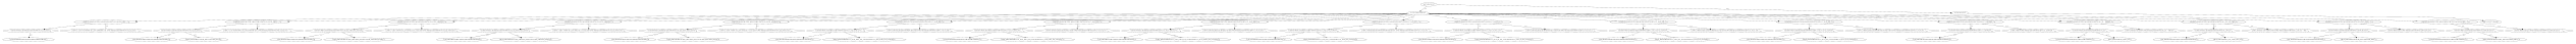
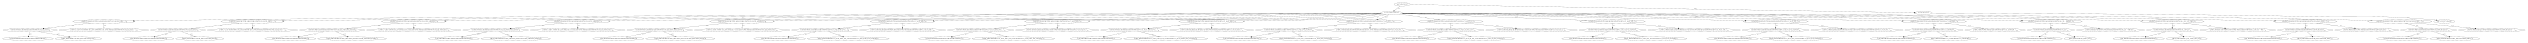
  digraph {
    fontname="Comic Neue"
    node [fontname="Comic Neue"]
    edge [arrowhead=box fontname="Comic Neue"]
    n1 [label=<(METHOD,&lt;clinit&gt;)>]
    n2 [label=<(BLOCK,&lt;empty&gt;,&lt;empty&gt;)>]
    n3 [label=<(MODIFIER,STATIC)>]
    n4 [label=<(&lt;operator&gt;.assignment,String WeblogicDeploymentTool.PUBLICID_EJB11 = ...)<SUB>91</SUB>>]
    n5 [label=<(&lt;operator&gt;.assignment,String WeblogicDeploymentTool.PUBLICID_EJB20 = ...)<SUB>93</SUB>>]
    n6 [label=<(&lt;operator&gt;.assignment,String WeblogicDeploymentTool.PUBLICID_WEBLOGIC...)<SUB>95</SUB>>]
    n7 [label=<(&lt;operator&gt;.assignment,String WeblogicDeploymentTool.PUBLICID_WEBLOGIC...)<SUB>97</SUB>>]
    n8 [label=<(&lt;operator&gt;.assignment,String WeblogicDeploymentTool.PUBLICID_WEBLOGIC...)<SUB>99</SUB>>]
    n9 [label=<(&lt;operator&gt;.assignment,String WeblogicDeploymentTool.DEFAULT_WL51_EJB1...)<SUB>102</SUB>>]
    n10 [label=<(&lt;operator&gt;.assignment,String WeblogicDeploymentTool.DEFAULT_WL60_EJB1...)<SUB>104</SUB>>]
    n11 [label=<(&lt;operator&gt;.assignment,String WeblogicDeploymentTool.DEFAULT_WL60_EJB2...)<SUB>106</SUB>>]
    n12 [label=<(&lt;operator&gt;.assignment,String WeblogicDeploymentTool.DEFAULT_WL51_DTD_...)<SUB>109</SUB>>]
    n13 [label=<(&lt;operator&gt;.assignment,String WeblogicDeploymentTool.DEFAULT_WL60_51_D...)<SUB>111</SUB>>]
    n14 [label=<(&lt;operator&gt;.assignment,String WeblogicDeploymentTool.DEFAULT_WL60_DTD_...)<SUB>113</SUB>>]
    n15 [label=<(&lt;operator&gt;.assignment,String WeblogicDeploymentTool.DEFAULT_WL70_DTD_...)<SUB>115</SUB>>]
    n16 [label=<(&lt;operator&gt;.assignment,String WeblogicDeploymentTool.DEFAULT_COMPILER ...)<SUB>118</SUB>>]
    n17 [label=<(&lt;operator&gt;.assignment,String WeblogicDeploymentTool.WL_DD = &quot;weblogic...)<SUB>120</SUB>>]
    n18 [label=<(&lt;operator&gt;.assignment,String WeblogicDeploymentTool.WL_CMP_DD = &quot;webl...)<SUB>121</SUB>>]
    n19 [label=<(&lt;operator&gt;.assignment,String WeblogicDeploymentTool.COMPILER_EJB11 = ...)<SUB>123</SUB>>]
    n20 [label=<(&lt;operator&gt;.assignment,String WeblogicDeploymentTool.COMPILER_EJB20 = ...)<SUB>124</SUB>>]
    n21 [label=<(METHOD_RETURN,void)>]
    n22 [label=<(&lt;operator&gt;.fieldAccess,WeblogicDeploymentTool.PUBLICID_EJB11)<SUB>91</SUB>>]
    n23 [label=<(LITERAL,&quot;-//Sun Microsystems, Inc.//DTD Enterprise Java...,String WeblogicDeploymentTool.PUBLICID_EJB11 = ...)<SUB>92</SUB>>]
    n24 [label=<(&lt;operator&gt;.fieldAccess,WeblogicDeploymentTool.PUBLICID_EJB20)<SUB>93</SUB>>]
    n25 [label=<(LITERAL,&quot;-//Sun Microsystems, Inc.//DTD Enterprise Java...,String WeblogicDeploymentTool.PUBLICID_EJB20 = ...)<SUB>94</SUB>>]
    n26 [label=<(&lt;operator&gt;.fieldAccess,WeblogicDeploymentTool.PUBLICID_WEBLOGIC_EJB510)<SUB>95</SUB>>]
    n27 [label=<(LITERAL,&quot;-//BEA Systems, Inc.//DTD WebLogic 5.1.0 EJB//EN&quot;,String WeblogicDeploymentTool.PUBLICID_WEBLOGIC...)<SUB>96</SUB>>]
    n28 [label=<(&lt;operator&gt;.fieldAccess,WeblogicDeploymentTool.PUBLICID_WEBLOGIC_EJB600)<SUB>97</SUB>>]
    n29 [label=<(LITERAL,&quot;-//BEA Systems, Inc.//DTD WebLogic 6.0.0 EJB//EN&quot;,String WeblogicDeploymentTool.PUBLICID_WEBLOGIC...)<SUB>98</SUB>>]
    n30 [label=<(&lt;operator&gt;.fieldAccess,WeblogicDeploymentTool.PUBLICID_WEBLOGIC_EJB700)<SUB>99</SUB>>]
    n31 [label=<(LITERAL,&quot;-//BEA Systems, Inc.//DTD WebLogic 7.0.0 EJB//EN&quot;,String WeblogicDeploymentTool.PUBLICID_WEBLOGIC...)<SUB>100</SUB>>]
    n32 [label=<(&lt;operator&gt;.fieldAccess,WeblogicDeploymentTool.DEFAULT_WL51_EJB11_DTD_L...)<SUB>102</SUB>>]
    n33 [label=<(LITERAL,&quot;/weblogic/ejb/deployment/xml/ejb-jar.dtd&quot;,String WeblogicDeploymentTool.DEFAULT_WL51_EJB1...)<SUB>103</SUB>>]
    n34 [label=<(&lt;operator&gt;.fieldAccess,WeblogicDeploymentTool.DEFAULT_WL60_EJB11_DTD_L...)<SUB>104</SUB>>]
    n35 [label=<(LITERAL,&quot;/weblogic/ejb20/dd/xml/ejb11-jar.dtd&quot;,String WeblogicDeploymentTool.DEFAULT_WL60_EJB1...)<SUB>105</SUB>>]
    n36 [label=<(&lt;operator&gt;.fieldAccess,WeblogicDeploymentTool.DEFAULT_WL60_EJB20_DTD_L...)<SUB>106</SUB>>]
    n37 [label=<(LITERAL,&quot;/weblogic/ejb20/dd/xml/ejb20-jar.dtd&quot;,String WeblogicDeploymentTool.DEFAULT_WL60_EJB2...)<SUB>107</SUB>>]
    n38 [label=<(&lt;operator&gt;.fieldAccess,WeblogicDeploymentTool.DEFAULT_WL51_DTD_LOCATION)<SUB>109</SUB>>]
    n39 [label=<(LITERAL,&quot;/weblogic/ejb/deployment/xml/weblogic-ejb-jar....,String WeblogicDeploymentTool.DEFAULT_WL51_DTD_...)<SUB>110</SUB>>]
    n40 [label=<(&lt;operator&gt;.fieldAccess,WeblogicDeploymentTool.DEFAULT_WL60_51_DTD_LOCA...)<SUB>111</SUB>>]
    n41 [label=<(LITERAL,&quot;/weblogic/ejb20/dd/xml/weblogic510-ejb-jar.dtd&quot;,String WeblogicDeploymentTool.DEFAULT_WL60_51_D...)<SUB>112</SUB>>]
    n42 [label=<(&lt;operator&gt;.fieldAccess,WeblogicDeploymentTool.DEFAULT_WL60_DTD_LOCATION)<SUB>113</SUB>>]
    n43 [label=<(LITERAL,&quot;/weblogic/ejb20/dd/xml/weblogic600-ejb-jar.dtd&quot;,String WeblogicDeploymentTool.DEFAULT_WL60_DTD_...)<SUB>114</SUB>>]
    n44 [label=<(&lt;operator&gt;.fieldAccess,WeblogicDeploymentTool.DEFAULT_WL70_DTD_LOCATION)<SUB>115</SUB>>]
    n45 [label=<(LITERAL,&quot;/weblogic/ejb20/dd/xml/weblogic700-ejb-jar.dtd&quot;,String WeblogicDeploymentTool.DEFAULT_WL70_DTD_...)<SUB>116</SUB>>]
    n46 [label=<(&lt;operator&gt;.fieldAccess,WeblogicDeploymentTool.DEFAULT_COMPILER)<SUB>118</SUB>>]
    n47 [label=<(LITERAL,&quot;default&quot;,String WeblogicDeploymentTool.DEFAULT_COMPILER ...)<SUB>118</SUB>>]
    n48 [label=<(&lt;operator&gt;.fieldAccess,WeblogicDeploymentTool.WL_DD)<SUB>120</SUB>>]
    n49 [label=<(LITERAL,&quot;weblogic-ejb-jar.xml&quot;,String WeblogicDeploymentTool.WL_DD = &quot;weblogic...)<SUB>120</SUB>>]
    n50 [label=<(&lt;operator&gt;.fieldAccess,WeblogicDeploymentTool.WL_CMP_DD)<SUB>121</SUB>>]
    n51 [label=<(LITERAL,&quot;weblogic-cmp-rdbms-jar.xml&quot;,String WeblogicDeploymentTool.WL_CMP_DD = &quot;webl...)<SUB>121</SUB>>]
    n52 [label=<(&lt;operator&gt;.fieldAccess,WeblogicDeploymentTool.COMPILER_EJB11)<SUB>123</SUB>>]
    n53 [label=<(LITERAL,&quot;weblogic.ejbc&quot;,String WeblogicDeploymentTool.COMPILER_EJB11 = ...)<SUB>123</SUB>>]
    n54 [label=<(&lt;operator&gt;.fieldAccess,WeblogicDeploymentTool.COMPILER_EJB20)<SUB>124</SUB>>]
    n55 [label=<(LITERAL,&quot;weblogic.ejbc20&quot;,String WeblogicDeploymentTool.COMPILER_EJB20 = ...)<SUB>124</SUB>>]
    n56 [label=<(TYPE_REF,WeblogicDeploymentTool,WeblogicDeploymentTool)<SUB>91</SUB>>]
+   n57 [label=<(FIELD_IDENTIFIER,PUBLICID_EJB11,PUBLICID_EJB11)<SUB>91</SUB>>]
    n58 [label=<(TYPE_REF,WeblogicDeploymentTool,WeblogicDeploymentTool)<SUB>93</SUB>>]
    n59 [label=<(FIELD_IDENTIFIER,PUBLICID_EJB20,PUBLICID_EJB20)<SUB>92</SUB>>]
    n60 [label=<(TYPE_REF,WeblogicDeploymentTool,WeblogicDeploymentTool)<SUB>95</SUB>>]
    n61 [label=<(FIELD_IDENTIFIER,PUBLICID_WEBLOGIC_EJB510,PUBLICID_WEBLOGIC_EJB510)<SUB>95</SUB>>]
    n62 [label=<(TYPE_REF,WeblogicDeploymentTool,WeblogicDeploymentTool)<SUB>97</SUB>>]
    n63 [label=<(FIELD_IDENTIFIER,PUBLICID_WEBLOGIC_EJB600,PUBLICID_WEBLOGIC_EJB600)<SUB>97</SUB>>]
    n64 [label=<(TYPE_REF,WeblogicDeploymentTool,WeblogicDeploymentTool)<SUB>99</SUB>>]
    n65 [label=<(FIELD_IDENTIFIER,PUBLICID_WEBLOGIC_EJB700,PUBLICID_WEBLOGIC_EJB700)<SUB>99</SUB>>]
    n66 [label=<(TYPE_REF,WeblogicDeploymentTool,WeblogicDeploymentTool)<SUB>102</SUB>>]
    n67 [label=<(FIELD_IDENTIFIER,DEFAULT_WL51_EJB11_DTD_LOCATION,DEFAULT_WL51_EJB11_DTD_LOCATION)<SUB>102</SUB>>]
    n68 [label=<(TYPE_REF,WeblogicDeploymentTool,WeblogicDeploymentTool)<SUB>104</SUB>>]
    n69 [label=<(FIELD_IDENTIFIER,DEFAULT_WL60_EJB11_DTD_LOCATION,DEFAULT_WL60_EJB11_DTD_LOCATION)<SUB>104</SUB>>]
    n70 [label=<(TYPE_REF,WeblogicDeploymentTool,WeblogicDeploymentTool)<SUB>106</SUB>>]
    n71 [label=<(FIELD_IDENTIFIER,DEFAULT_WL60_EJB20_DTD_LOCATION,DEFAULT_WL60_EJB20_DTD_LOCATION)<SUB>106</SUB>>]
    n72 [label=<(TYPE_REF,WeblogicDeploymentTool,WeblogicDeploymentTool)<SUB>109</SUB>>]
    n73 [label=<(FIELD_IDENTIFIER,DEFAULT_WL51_DTD_LOCATION,DEFAULT_WL51_DTD_LOCATION)<SUB>109</SUB>>]
    n74 [label=<(TYPE_REF,WeblogicDeploymentTool,WeblogicDeploymentTool)<SUB>111</SUB>>]
    n75 [label=<(FIELD_IDENTIFIER,DEFAULT_WL60_51_DTD_LOCATION,DEFAULT_WL60_51_DTD_LOCATION)<SUB>111</SUB>>]
    n76 [label=<(TYPE_REF,WeblogicDeploymentTool,WeblogicDeploymentTool)<SUB>113</SUB>>]
    n77 [label=<(FIELD_IDENTIFIER,DEFAULT_WL60_DTD_LOCATION,DEFAULT_WL60_DTD_LOCATION)<SUB>113</SUB>>]
    n78 [label=<(TYPE_REF,WeblogicDeploymentTool,WeblogicDeploymentTool)<SUB>115</SUB>>]
    n79 [label=<(FIELD_IDENTIFIER,DEFAULT_WL70_DTD_LOCATION,DEFAULT_WL70_DTD_LOCATION)<SUB>115</SUB>>]
    n80 [label=<(TYPE_REF,WeblogicDeploymentTool,WeblogicDeploymentTool)<SUB>118</SUB>>]
+   n81 [label=<(FIELD_IDENTIFIER,DEFAULT_COMPILER,DEFAULT_COMPILER)<SUB>118</SUB>>]
    n82 [label=<(TYPE_REF,WeblogicDeploymentTool,WeblogicDeploymentTool)<SUB>120</SUB>>]
    n83 [label=<(FIELD_IDENTIFIER,WL_DD,WL_DD)<SUB>120</SUB>>]
    n84 [label=<(TYPE_REF,WeblogicDeploymentTool,WeblogicDeploymentTool)<SUB>121</SUB>>]
    n85 [label=<(FIELD_IDENTIFIER,WL_CMP_DD,WL_CMP_DD)<SUB>191</SUB>>]
    n86 [label=<(TYPE_REF,WeblogicDeploymentTool,WeblogicDeploymentTool)<SUB>123</SUB>>]
    n87 [label=<(FIELD_IDENTIFIER,COMPILER_EJB11,COMPILER_EJB11)<SUB>123</SUB>>]
    n88 [label=<(TYPE_REF,WeblogicDeploymentTool,WeblogicDeploymentTool)<SUB>124</SUB>>]
    n89 [label=<(FIELD_IDENTIFIER,COMPILER_EJB20,COMPILER_EJB20)<SUB>124</SUB>>]
    n1 -> n2 [arrowhead=dot label="AST: "]
    n1 -> n3 [label="AST: "]
    n2 -> n4 [label="AST: "]
    n2 -> n5 [arrowhead=dot label="AST: "]
    n2 -> n6 [arrowhead=dot label="AST: "]
    n2 -> n7 [arrowhead=onormal label="AST: "]
    n2 -> n8 [arrowhead=onormal label="AST: "]
    n2 -> n9 [arrowhead=dot label="AST: "]
    n2 -> n10 [arrowhead=onormal label="AST: "]
    n2 -> n11 [arrowhead=onormal label="AST: "]
    n2 -> n12 [arrowhead=dot label="AST: "]
    n2 -> n13 [arrowhead=onormal label="AST: "]
    n2 -> n14 [arrowhead=onormal label="AST: "]
    n2 -> n15 [label="AST: "]
    n2 -> n16 [arrowhead=dot label="AST: "]
    n2 -> n17 [label="AST: "]
    n2 -> n18 [arrowhead=onormal label="AST: "]
    n2 -> n19 [arrowhead=dot label="AST: "]
    n2 -> n20 [arrowhead=onormal label="AST: "]
    n3 -> n21 [arrowhead=dot label="AST: "]
    n4 -> n22 [label="AST: "]
    n4 -> n23 [arrowhead=onormal label="AST: "]
    n5 -> n24 [arrowhead=onormal label="AST: "]
    n5 -> n25 [label="AST: "]
    n6 -> n26 [arrowhead=onormal label="AST: "]
    n6 -> n27 [label="AST: "]
    n7 -> n28 [label="AST: "]
    n7 -> n29 [label="AST: "]
    n8 -> n30 [arrowhead=dot label="AST: "]
    n8 -> n31 [arrowhead=onormal label="AST: "]
    n9 -> n32 [arrowhead=dot label="AST: "]
    n9 -> n33 [label="AST: "]
    n10 -> n34 [arrowhead=onormal label="AST: "]
    n10 -> n35 [arrowhead=dot label="AST: "]
    n11 -> n36 [label="AST: "]
    n11 -> n37 [label="AST: "]
    n12 -> n38 [arrowhead=onormal label="AST: "]
    n12 -> n39 [arrowhead=dot label="AST: "]
    n13 -> n40 [arrowhead=onormal label="AST: "]
    n13 -> n41 [label="AST: "]
    n14 -> n42 [label="AST: "]
    n14 -> n43 [label="AST: "]
    n15 -> n44 [label="AST: "]
    n15 -> n45 [arrowhead=dot label="AST: "]
    n16 -> n46 [label="AST: "]
    n16 -> n47 [arrowhead=onormal label="AST: "]
    n17 -> n48 [label="AST: "]
    n17 -> n49 [arrowhead=dot label="AST: "]
    n18 -> n50 [label="AST: "]
    n18 -> n51 [label="AST: "]
    n19 -> n52 [arrowhead=dot label="AST: "]
    n19 -> n53 [label="AST: "]
    n20 -> n54 [arrowhead=onormal label="AST: "]
    n20 -> n55 [label="AST: "]
    n22 -> n56 [label="AST: "]
+   n22 -> n57 [label="AST: "]
    n24 -> n58 [arrowhead=dot label="AST: "]
    n24 -> n59 [arrowhead=onormal label="AST: "]
    n26 -> n60 [label="AST: "]
    n26 -> n61 [arrowhead=dot label="AST: "]
    n28 -> n62 [arrowhead=dot label="AST: "]
    n28 -> n63 [label="AST: "]
    n30 -> n64 [arrowhead=onormal label="AST: "]
    n30 -> n65 [arrowhead=onormal label="AST: "]
    n32 -> n66 [label="AST: "]
    n32 -> n67 [arrowhead=dot label="AST: "]
    n34 -> n68 [label="AST: "]
    n34 -> n69 [arrowhead=onormal label="AST: "]
    n36 -> n70 [label="AST: "]
    n36 -> n71 [arrowhead=onormal label="AST: "]
    n38 -> n72 [label="AST: "]
    n38 -> n73 [arrowhead=onormal label="AST: "]
    n40 -> n74 [arrowhead=onormal label="AST: "]
    n40 -> n75 [arrowhead=onormal label="AST: "]
    n42 -> n76 [label="AST: "]
    n42 -> n77 [arrowhead=onormal label="AST: "]
    n44 -> n78 [arrowhead=onormal label="AST: "]
    n44 -> n79 [label="AST: "]
    n46 -> n80 [label="AST: "]
+   n46 -> n81 [arrowhead=onormal label="AST: "]
    n48 -> n82 [arrowhead=dot label="AST: "]
    n48 -> n83 [label="AST: "]
    n50 -> n84 [label="AST: "]
    n50 -> n85 [label="AST: "]
    n52 -> n86 [arrowhead=onormal label="AST: "]
    n52 -> n87 [label="AST: "]
    n54 -> n88 [arrowhead=onormal label="AST: "]
    n54 -> n89 [label="AST: "]
  }
